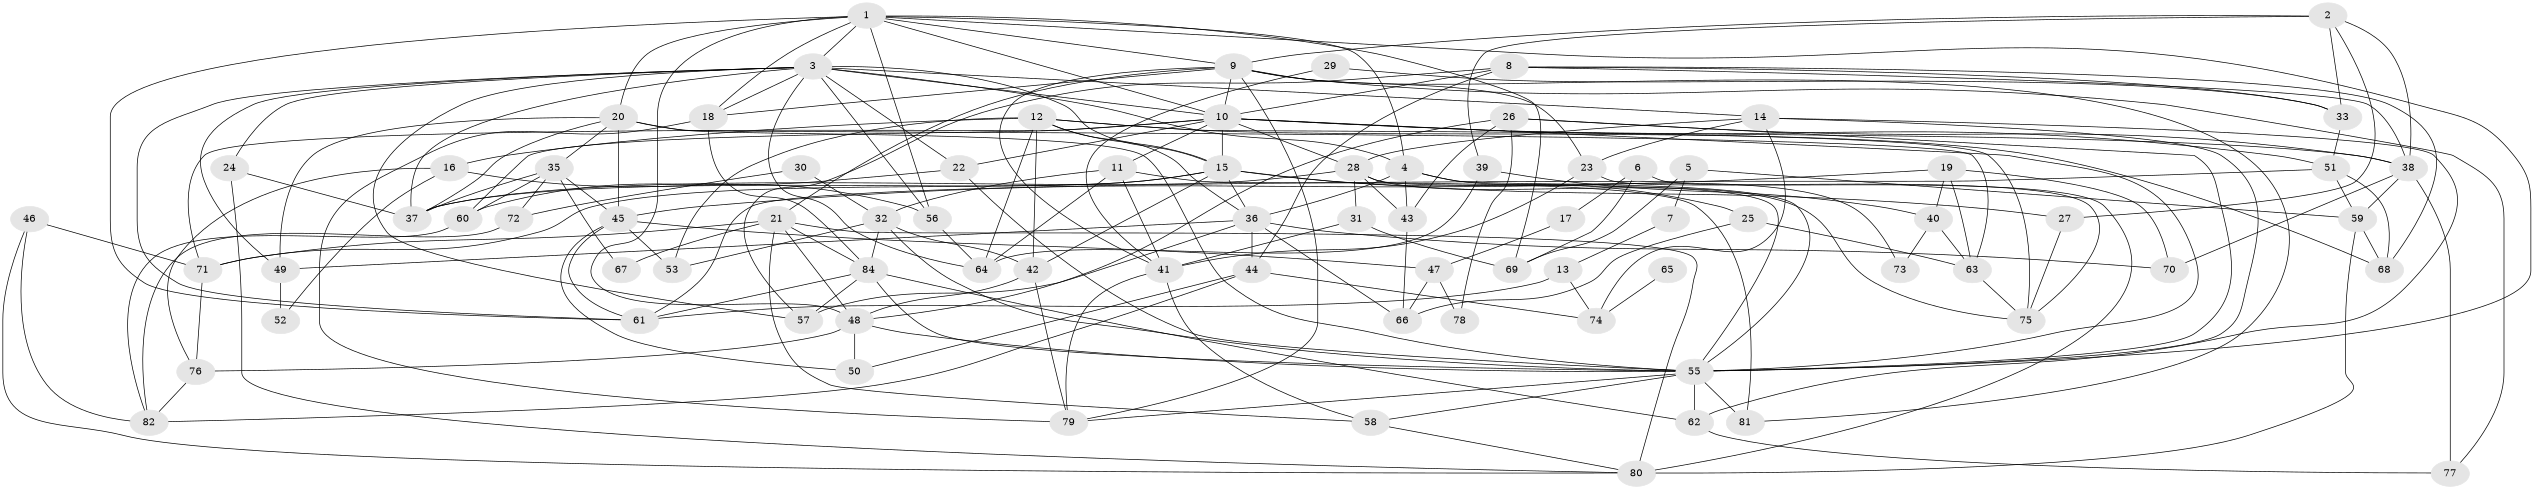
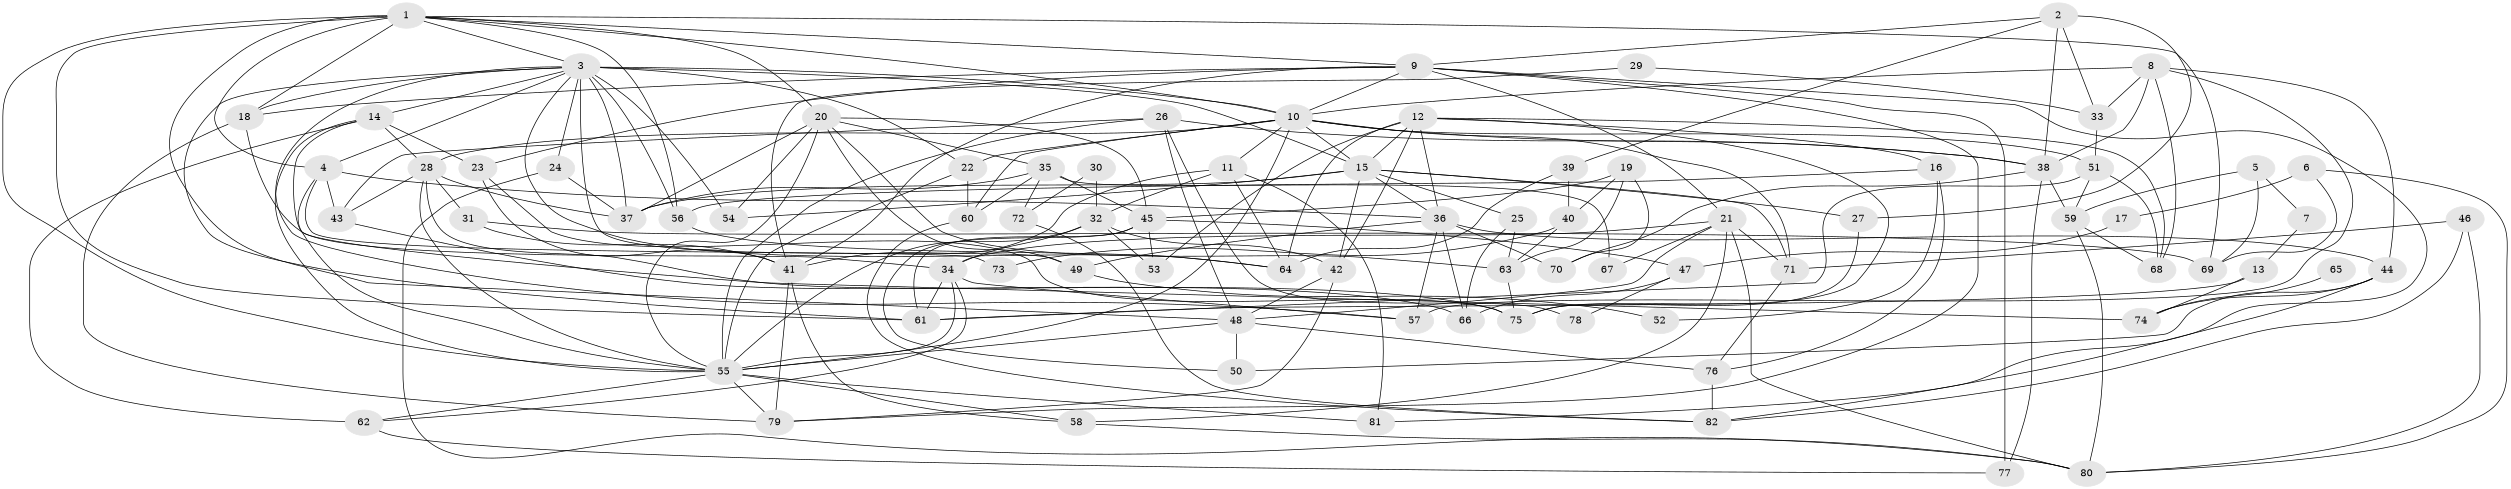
  graph {
    node [color=gray90 style=filled]
    edge [weight=1.0]
    1
    3
    4
    9
    10
    18
    20
    48
    55
    56
    61
    69
    14
    15
    22
    24
    37
    49
+   54
    57
    64
    36
    43
    73
    21
    23
    41
    77
    79
    81
    38
    11
    28
    51
    60
    71
-   34 [label=84]
+   34
    45
    63
    35
    76
    50
    62
    58
    2
    27
    33
    39
    75
    59
    70
    40
    74
    42
    25
    80
    47
    66
    78
    52
    44
    5
    7
    13
    68
    6
    17
    8
    82
    67
    32
    31
    53
    12
    16
    19
    72
    26
    29
    30
    46
    65
    1 -- 3
    1 -- 4
    1 -- 9
    1 -- 10
    1 -- 18 [weight=2.0]
    1 -- 20
    1 -- 48
    1 -- 55
    1 -- 56
    1 -- 61
    1 -- 69
    3 -- 4
    3 -- 10
    3 -- 18
    3 -- 56
    3 -- 61
    3 -- 14
    3 -- 15
    3 -- 22 [weight=2.0]
    3 -- 24
    3 -- 37
    3 -- 49
+   3 -- 54
    3 -- 57
    3 -- 64
    4 -- 55
    4 -- 36
    4 -- 43
    4 -- 73
    9 -- 10
    9 -- 18
    9 -- 21
    9 -- 23
    9 -- 41
    9 -- 77
    9 -- 79
    9 -- 81
    10 -- 55
    10 -- 15
    10 -- 22
    10 -- 38
    10 -- 11
    10 -- 28
    10 -- 51
    10 -- 60
    10 -- 71
    18 -- 79
    18 -- 34
    20 -- 55
    20 -- 37
    20 -- 49
+   20 -- 54
    20 -- 45
    20 -- 63
    20 -- 35
    48 -- 55
    48 -- 76
    48 -- 50
    55 -- 79
    55 -- 81
    55 -- 62
    55 -- 58
    56 -- 64
    14 -- 55
    14 -- 23
    14 -- 28
    14 -- 62
    14 -- 74
    15 -- 37 [weight=2.0]
+   15 -- 54
    15 -- 36
    15 -- 71
    15 -- 27
    15 -- 42
    15 -- 25
    22 -- 55
    22 -- 60
    24 -- 37
    24 -- 80
    49 -- 52
    36 -- 49
    36 -- 57 [weight=2.0]
    36 -- 70
    36 -- 66
    36 -- 44
    43 -- 66
    21 -- 48
    21 -- 71
    21 -- 34
    21 -- 58
    21 -- 80
    21 -- 67
    23 -- 41
    23 -- 75
    41 -- 79
    41 -- 58
    38 -- 77
    38 -- 59 [weight=2.0]
    38 -- 70
    11 -- 64
    11 -- 41
    11 -- 81 [weight=2.0]
    11 -- 32
    28 -- 55
    28 -- 37 [weight=2.0]
    28 -- 43
    28 -- 75
    28 -- 31
    51 -- 61
    51 -- 59
    51 -- 68
    60 -- 82
    71 -- 76
    34 -- 55
    34 -- 61
    34 -- 57
    34 -- 62
    45 -- 61
    45 -- 50
    45 -- 47
    45 -- 53 [weight=2.0]
    63 -- 75
    35 -- 37
    35 -- 60
    35 -- 45
    35 -- 67
    35 -- 72
    76 -- 82
    62 -- 77
    58 -- 80
    2 -- 9
    2 -- 38
    2 -- 27
    2 -- 33
    2 -- 39
    27 -- 75
    33 -- 51
    39 -- 64
    39 -- 40
    59 -- 80
    59 -- 68
    40 -- 73
    40 -- 63
    42 -- 48
    42 -- 79
    25 -- 63
    25 -- 66
    47 -- 66
    47 -- 78
    44 -- 50
    44 -- 74
    44 -- 82
    5 -- 69
    5 -- 59
    5 -- 7
    7 -- 13
    13 -- 61
    13 -- 74
    6 -- 69
    6 -- 80
    6 -- 17
    17 -- 47
    8 -- 10
    8 -- 57 [weight=2.0]
    8 -- 38
    8 -- 33
    8 -- 44
    8 -- 68
    32 -- 55
    32 -- 34 [weight=2.0]
    32 -- 42
    32 -- 53
    31 -- 69
    31 -- 41
    12 -- 15
    12 -- 64
    12 -- 36
    12 -- 75
    12 -- 42
    12 -- 68
    12 -- 53
    12 -- 16
    16 -- 56
    16 -- 76
    16 -- 52
    19 -- 45
    19 -- 63
    19 -- 70
    19 -- 40
    72 -- 82
    26 -- 48
    26 -- 55
    26 -- 43
    26 -- 38
    26 -- 78
    29 -- 41
    29 -- 33
    30 -- 32
    30 -- 72
    46 -- 71
    46 -- 80
    46 -- 82
    65 -- 74
  }
